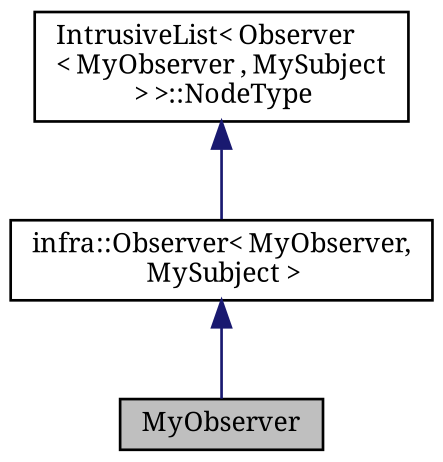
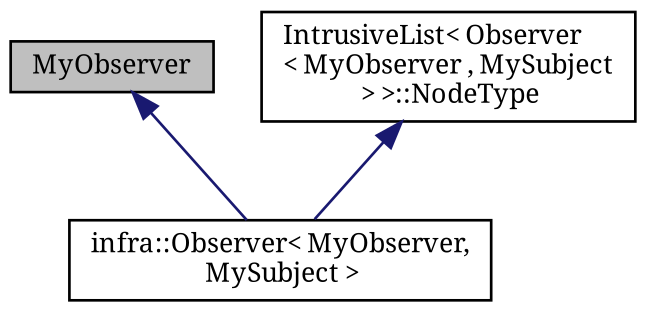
  digraph {
    fontname="Noto Serif"
    node [color=black fillcolor=white fontname="Noto Serif" fontsize=10 shape=record style=filled]
    edge [color=midnightblue dir=back fontname="Noto Serif" fontsize=10 labelfontname=Helvetica labelfontsize=10 style=solid]
    n1 [fillcolor=grey75 fontcolor=black height=0.2 label=MyObserver width=0.4]
    n2 [height=0.2 label="infra::Observer\< MyObserver,\l MySubject \>" width=0.4]
    n3 [height=0.2 label="IntrusiveList\< Observer\l\< MyObserver , MySubject\l  \> \>::NodeType" width=0.4]
-   n2 -> n1
+   n1 -> n2
    n3 -> n2
  }
